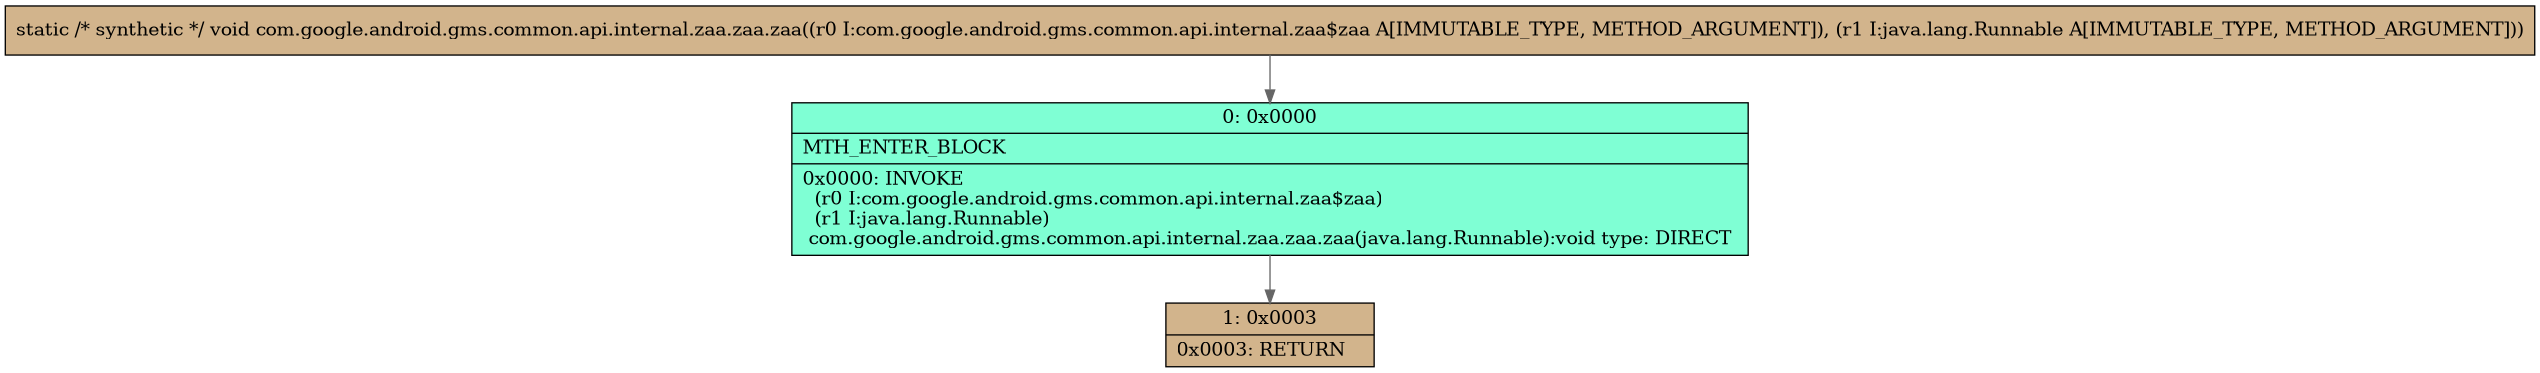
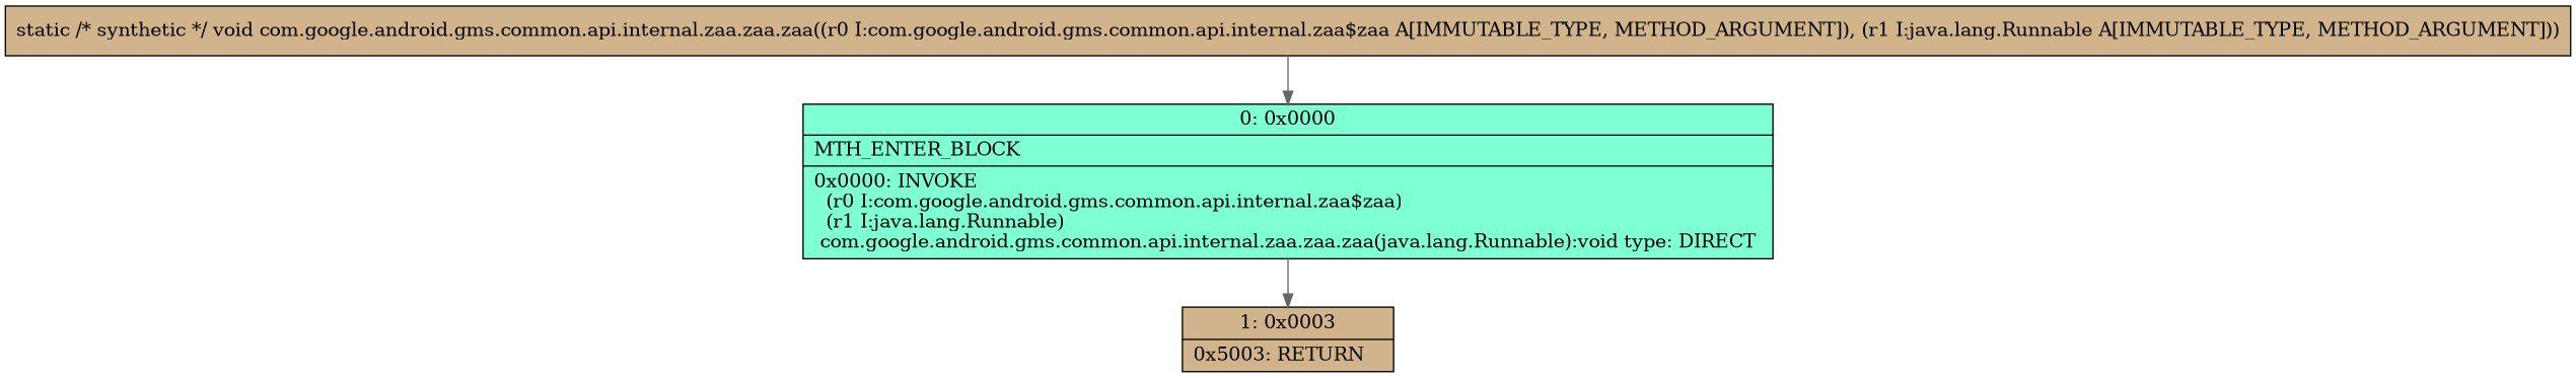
  digraph {
    node [shape=record style=filled fillcolor=tan]
    edge [color=gray40]
    n1 [label="{0\:\ 0x0000|MTH_ENTER_BLOCK\l|0x0000: INVOKE  \l  (r0 I:com.google.android.gms.common.api.internal.zaa$zaa)\l  (r1 I:java.lang.Runnable)\l com.google.android.gms.common.api.internal.zaa.zaa.zaa(java.lang.Runnable):void type: DIRECT \l}" fillcolor=aquamarine]
-   n2 [label="{1\:\ 0x0003|0x0003: RETURN   \l}"]
+   n2 [label="{1\:\ 0x0003|0x5003: RETURN   \l}"]
    n3 [label="{static \/* synthetic *\/ void com.google.android.gms.common.api.internal.zaa.zaa.zaa((r0 I:com.google.android.gms.common.api.internal.zaa$zaa A[IMMUTABLE_TYPE, METHOD_ARGUMENT]), (r1 I:java.lang.Runnable A[IMMUTABLE_TYPE, METHOD_ARGUMENT])) }"]
    n1 -> n2
    n3 -> n1
  }
